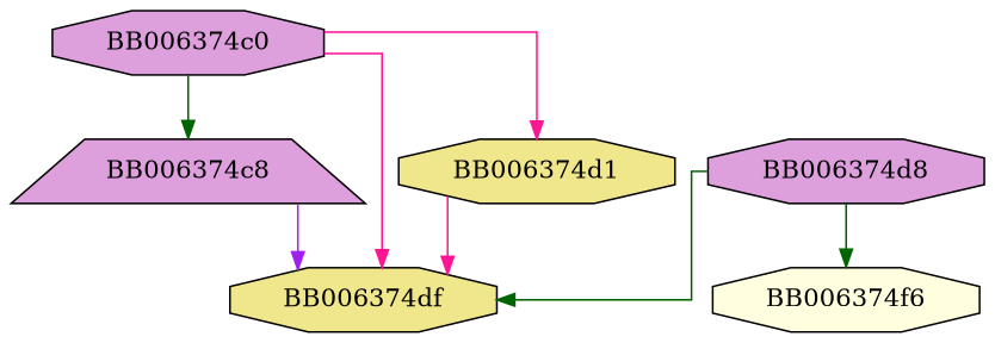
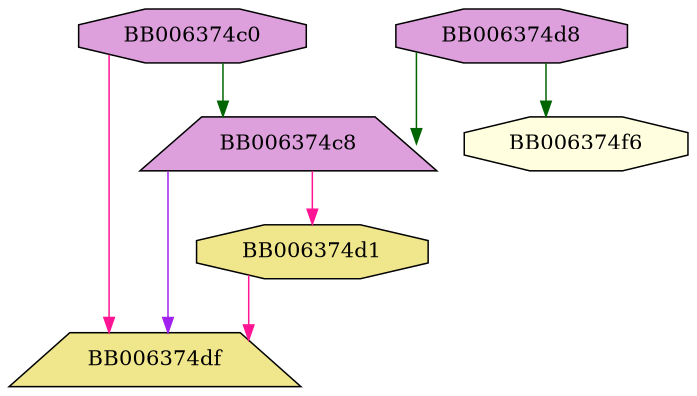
  digraph {
    splines=ortho
    node [fillcolor=plum shape=octagon style=filled]
    edge [color=deeppink]
-   BB006374df [fillcolor=khaki]
+   BB006374df [fillcolor=khaki shape=trapezium]
    BB006374c0
    BB006374c8 [shape=trapezium]
    BB006374d1 [fillcolor=khaki]
    BB006374d8
    BB006374f6 [fillcolor=lightyellow]
    BB006374c0 -> BB006374df
    BB006374c0 -> BB006374c8 [color=darkgreen]
    BB006374c8 -> BB006374df [color=purple]
-   BB006374c0 -> BB006374d1
+   BB006374c8 -> BB006374d1
    BB006374d1 -> BB006374df
-   BB006374d8 -> BB006374df [color=darkgreen]
+   BB006374d8 -> BB006374c8 [color=darkgreen]
    BB006374d8 -> BB006374f6 [color=darkgreen]
  }
